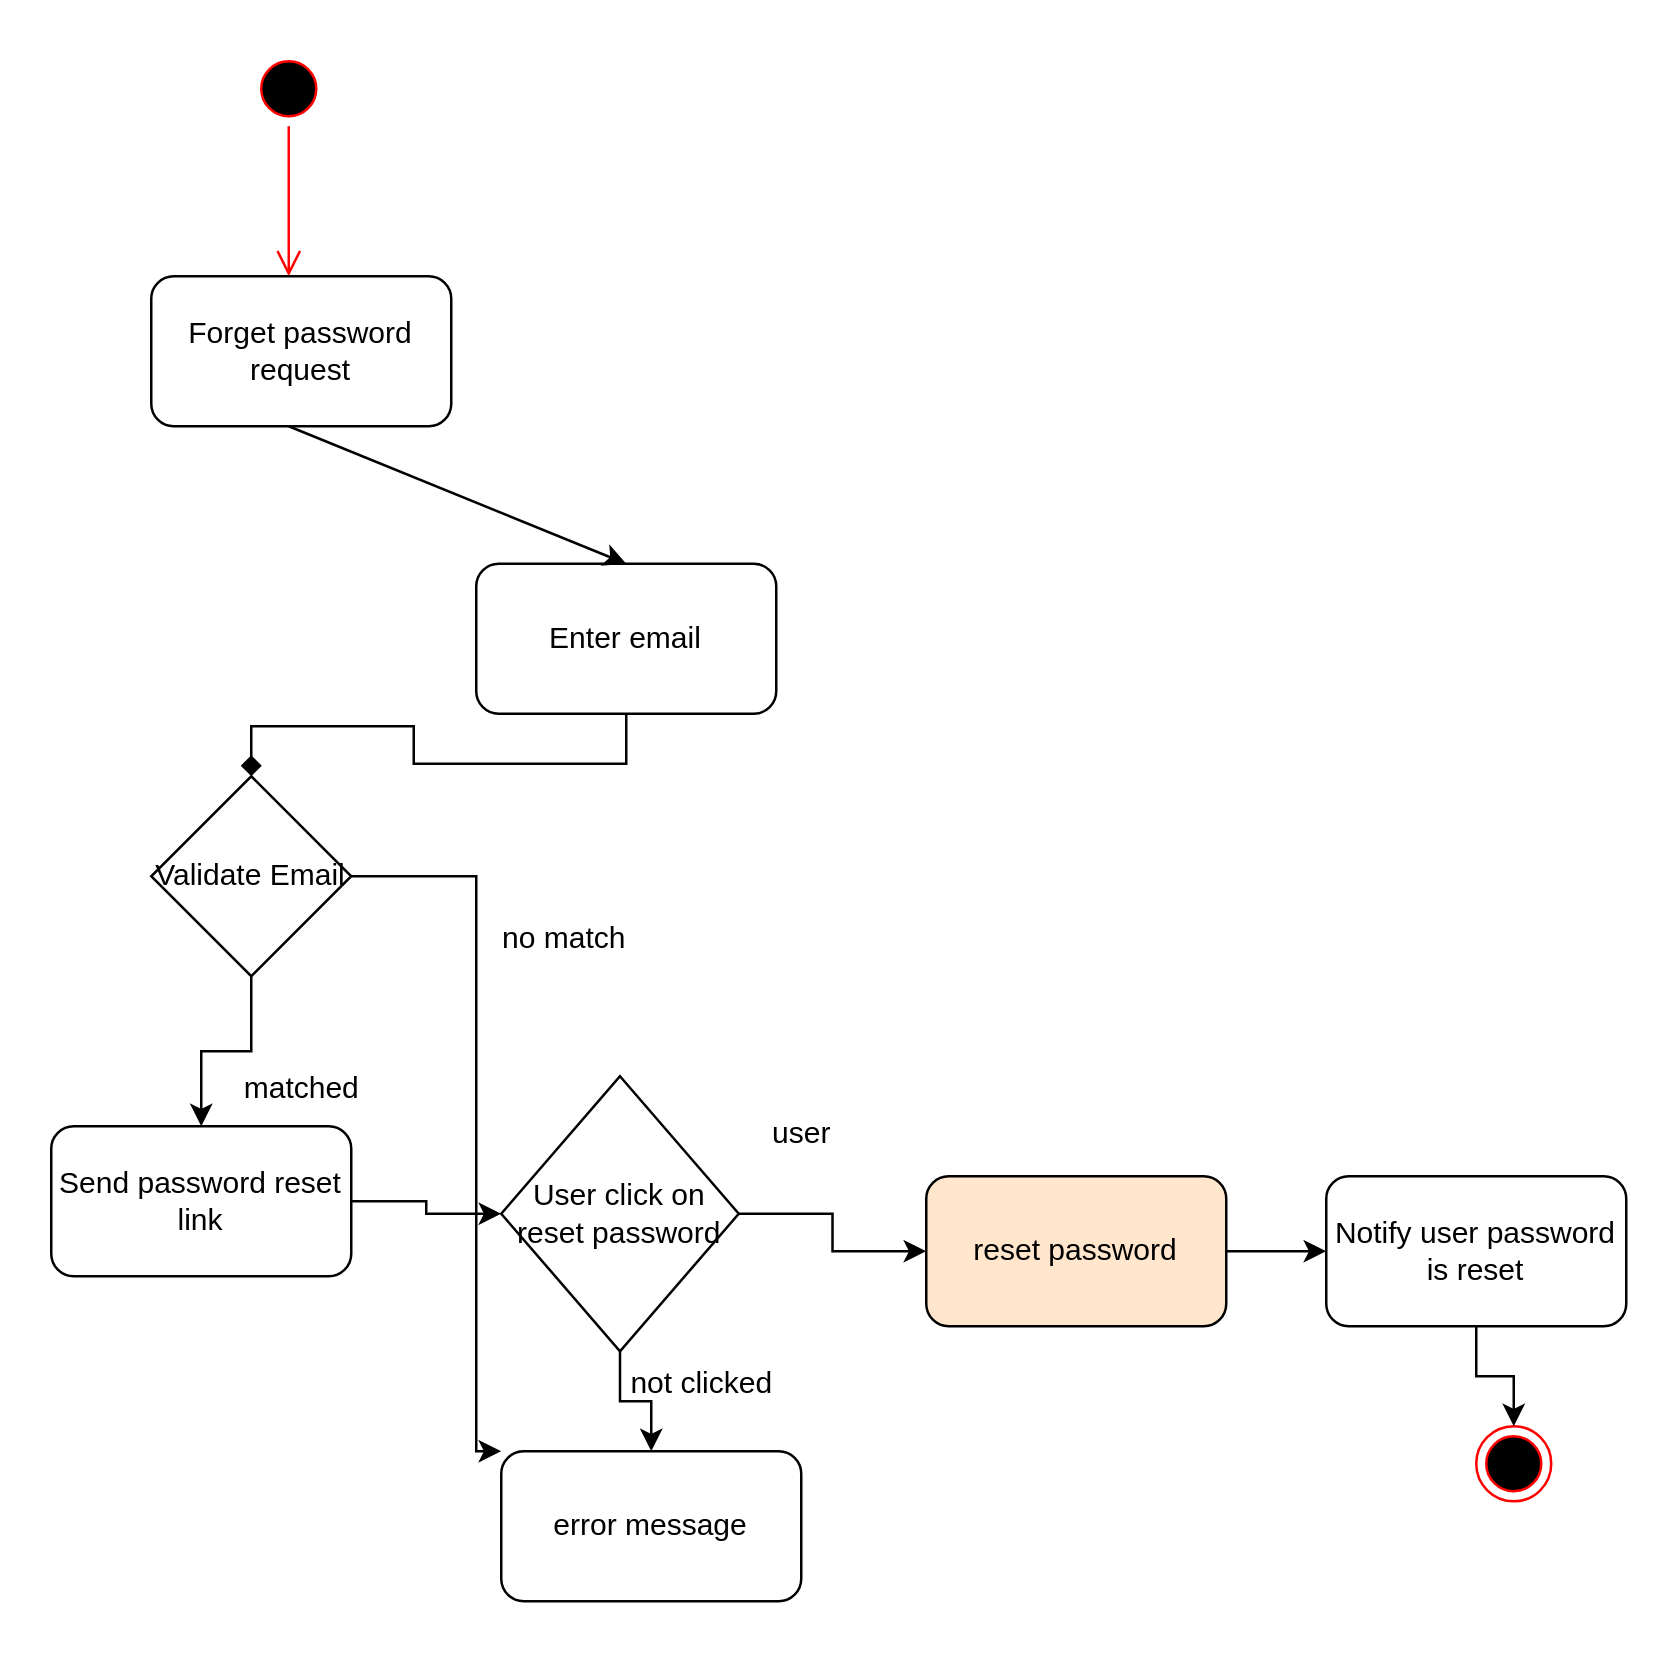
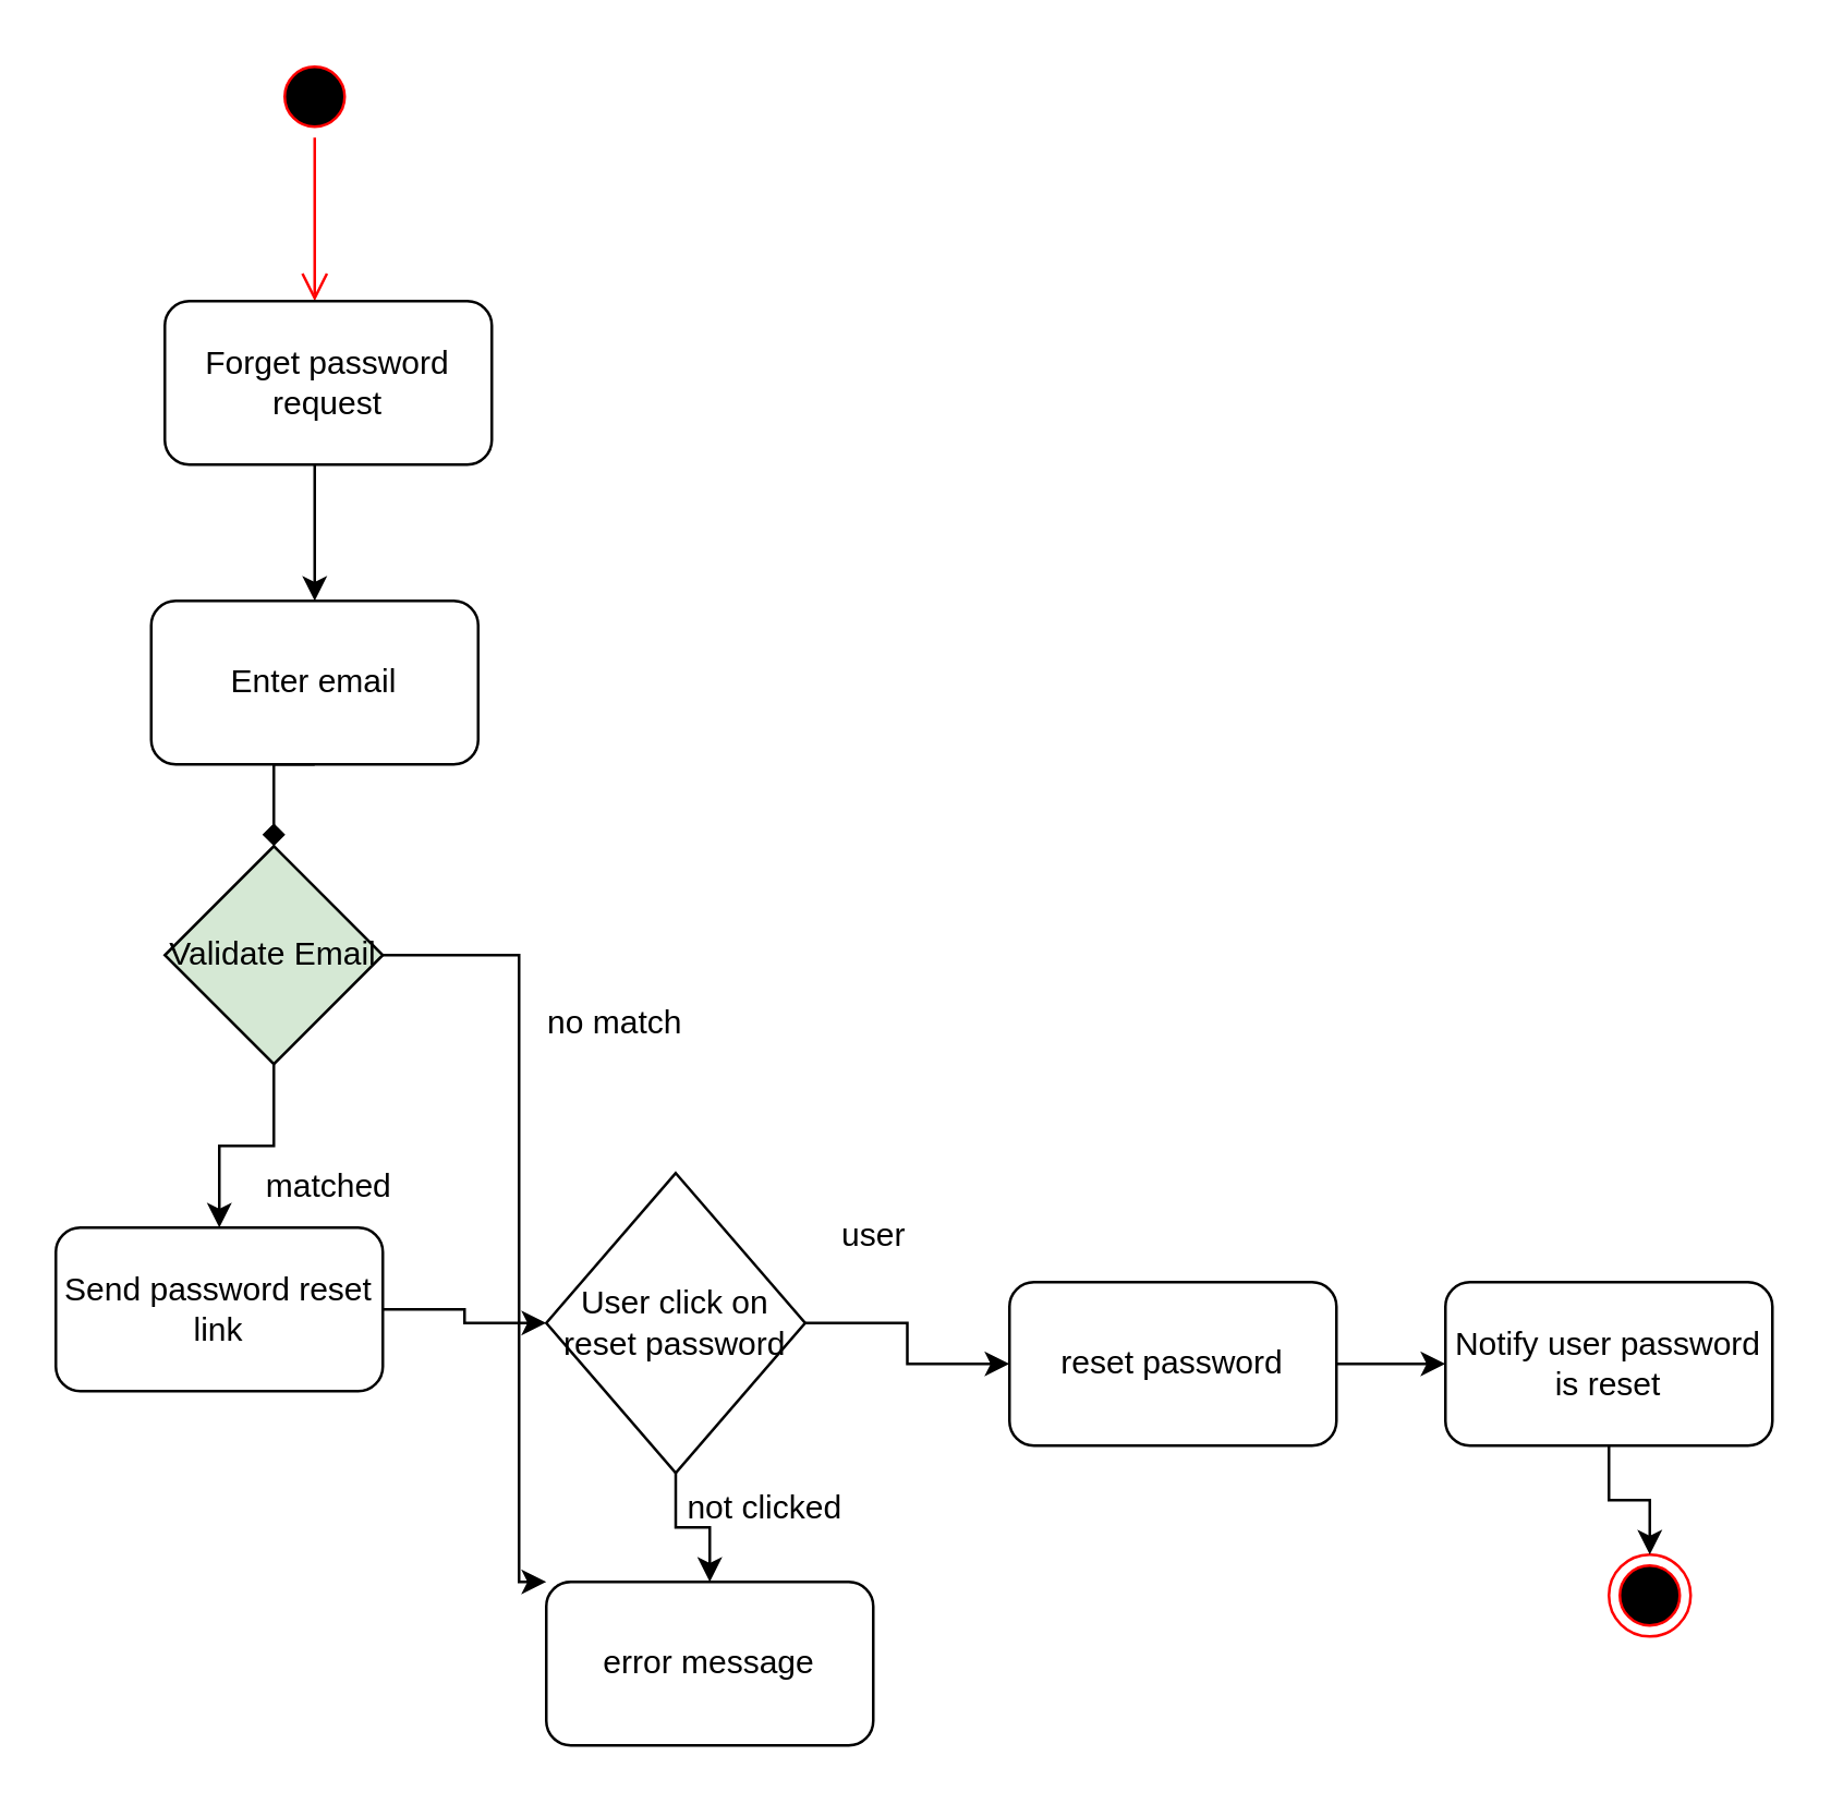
  <mxCell id="0" />
  <mxCell id="1" parent="0" />
  <mxCell id="2" value="" style="ellipse;html=1;shape=startState;fillColor=#000000;strokeColor=#ff0000;" vertex="1" parent="1"><mxGeometry x="100" y="20" width="30" height="30" as="geometry" /></mxCell>
  <mxCell id="3" value="" style="edgeStyle=orthogonalEdgeStyle;html=1;verticalAlign=bottom;endArrow=open;endSize=8;strokeColor=#ff0000;rounded=0;" edge="1" source="2" parent="1"><mxGeometry relative="1" as="geometry"><mxPoint x="115" y="110" as="targetPoint" /></mxGeometry></mxCell>
  <mxCell id="4" value="Forget password request" style="rounded=1;whiteSpace=wrap;html=1;" vertex="1" parent="1"><mxGeometry x="60" y="110" width="120" height="60" as="geometry" /></mxCell>
  <mxCell id="5" style="edgeStyle=orthogonalEdgeStyle;rounded=0;orthogonalLoop=1;jettySize=auto;html=1;exitX=0.5;exitY=1;exitDx=0;exitDy=0;entryX=0.5;entryY=0;entryDx=0;entryDy=0;endArrow=diamond;" edge="1" parent="1" source="6" target="13"><mxGeometry relative="1" as="geometry" /></mxCell>
- <mxCell id="6" value="Enter email" style="rounded=1;whiteSpace=wrap;html=1;" vertex="1" parent="1"><mxGeometry x="190" y="225" width="120" height="60" as="geometry" /></mxCell>
+ <mxCell id="6" value="Enter email" style="rounded=1;whiteSpace=wrap;html=1;" vertex="1" parent="1"><mxGeometry x="55" y="220" width="120" height="60" as="geometry" /></mxCell>
  <mxCell id="7" style="edgeStyle=orthogonalEdgeStyle;rounded=0;orthogonalLoop=1;jettySize=auto;html=1;exitX=1;exitY=0.5;exitDx=0;exitDy=0;entryX=0;entryY=0.5;entryDx=0;entryDy=0;" edge="1" parent="1" source="8" target="20"><mxGeometry relative="1" as="geometry" /></mxCell>
- <mxCell id="8" value="reset password" style="rounded=1;whiteSpace=wrap;html=1;fillColor=#ffe6cc;" vertex="1" parent="1"><mxGeometry x="370" y="470" width="120" height="60" as="geometry" /></mxCell>
+ <mxCell id="8" value="reset password" style="rounded=1;whiteSpace=wrap;html=1;" vertex="1" parent="1"><mxGeometry x="370" y="470" width="120" height="60" as="geometry" /></mxCell>
  <mxCell id="9" value="" style="endArrow=classic;html=1;rounded=0;entryX=0.5;entryY=0;entryDx=0;entryDy=0;exitX=0.5;exitY=1;exitDx=0;exitDy=0;" edge="1" parent="1" target="6"><mxGeometry width="50" height="50" relative="1" as="geometry"><mxPoint x="115" y="170" as="sourcePoint" /><mxPoint x="117.5" y="240" as="targetPoint" /></mxGeometry></mxCell>
  <mxCell id="10" value="" style="ellipse;html=1;shape=endState;fillColor=#000000;strokeColor=#ff0000;" vertex="1" parent="1"><mxGeometry x="590" y="570" width="30" height="30" as="geometry" /></mxCell>
  <mxCell id="11" style="edgeStyle=orthogonalEdgeStyle;rounded=0;orthogonalLoop=1;jettySize=auto;html=1;exitX=0.5;exitY=1;exitDx=0;exitDy=0;" edge="1" parent="1" source="13" target="15"><mxGeometry relative="1" as="geometry" /></mxCell>
  <mxCell id="12" style="edgeStyle=orthogonalEdgeStyle;rounded=0;orthogonalLoop=1;jettySize=auto;html=1;exitX=1;exitY=0.5;exitDx=0;exitDy=0;entryX=0;entryY=0;entryDx=0;entryDy=0;" edge="1" parent="1" source="13" target="22"><mxGeometry relative="1" as="geometry"><Array as="points"><mxPoint x="190" y="350" /><mxPoint x="190" y="580" /></Array></mxGeometry></mxCell>
- <mxCell id="13" value="Validate Email" style="rhombus;whiteSpace=wrap;html=1;" vertex="1" parent="1"><mxGeometry x="60" y="310" width="80" height="80" as="geometry" /></mxCell>
+ <mxCell id="13" value="Validate Email" style="rhombus;whiteSpace=wrap;html=1;fillColor=#d5e8d4;" vertex="1" parent="1"><mxGeometry x="60" y="310" width="80" height="80" as="geometry" /></mxCell>
  <mxCell id="14" style="edgeStyle=orthogonalEdgeStyle;rounded=0;orthogonalLoop=1;jettySize=auto;html=1;exitX=1;exitY=0.5;exitDx=0;exitDy=0;entryX=0;entryY=0.5;entryDx=0;entryDy=0;" edge="1" parent="1" source="15" target="18"><mxGeometry relative="1" as="geometry" /></mxCell>
  <mxCell id="15" value="Send password reset link" style="rounded=1;whiteSpace=wrap;html=1;" vertex="1" parent="1"><mxGeometry x="20" y="450" width="120" height="60" as="geometry" /></mxCell>
  <mxCell id="16" style="edgeStyle=orthogonalEdgeStyle;rounded=0;orthogonalLoop=1;jettySize=auto;html=1;exitX=1;exitY=0.5;exitDx=0;exitDy=0;entryX=0;entryY=0.5;entryDx=0;entryDy=0;" edge="1" parent="1" source="18" target="8"><mxGeometry relative="1" as="geometry" /></mxCell>
  <mxCell id="17" style="edgeStyle=orthogonalEdgeStyle;rounded=0;orthogonalLoop=1;jettySize=auto;html=1;exitX=0.5;exitY=1;exitDx=0;exitDy=0;entryX=0.5;entryY=0;entryDx=0;entryDy=0;" edge="1" parent="1" source="18" target="22"><mxGeometry relative="1" as="geometry" /></mxCell>
  <mxCell id="18" value="User click on reset password" style="rhombus;whiteSpace=wrap;html=1;" vertex="1" parent="1"><mxGeometry x="200" y="430" width="95" height="110" as="geometry" /></mxCell>
  <mxCell id="19" style="edgeStyle=orthogonalEdgeStyle;rounded=0;orthogonalLoop=1;jettySize=auto;html=1;exitX=0.5;exitY=1;exitDx=0;exitDy=0;entryX=0.5;entryY=0;entryDx=0;entryDy=0;" edge="1" parent="1" source="20" target="10"><mxGeometry relative="1" as="geometry" /></mxCell>
  <mxCell id="20" value="Notify user password is reset" style="rounded=1;whiteSpace=wrap;html=1;" vertex="1" parent="1"><mxGeometry x="530" y="470" width="120" height="60" as="geometry" /></mxCell>
  <mxCell id="21" value="user" style="text;html=1;align=center;verticalAlign=middle;resizable=0;points=[];autosize=1;strokeColor=none;fillColor=none;" vertex="1" parent="1"><mxGeometry x="290" y="438" width="60" height="30" as="geometry" /></mxCell>
  <mxCell id="22" value="error message" style="rounded=1;whiteSpace=wrap;html=1;" vertex="1" parent="1"><mxGeometry x="200" y="580" width="120" height="60" as="geometry" /></mxCell>
  <mxCell id="23" value="not clicked" style="text;html=1;align=center;verticalAlign=middle;resizable=0;points=[];autosize=1;strokeColor=none;fillColor=none;" vertex="1" parent="1"><mxGeometry x="240" y="538" width="80" height="30" as="geometry" /></mxCell>
  <mxCell id="24" value="matched" style="text;html=1;align=center;verticalAlign=middle;resizable=0;points=[];autosize=1;strokeColor=none;fillColor=none;" vertex="1" parent="1"><mxGeometry x="85" y="420" width="70" height="30" as="geometry" /></mxCell>
  <mxCell id="25" value="no match" style="text;html=1;align=center;verticalAlign=middle;resizable=0;points=[];autosize=1;strokeColor=none;fillColor=none;" vertex="1" parent="1"><mxGeometry x="190" y="360" width="70" height="30" as="geometry" /></mxCell>
